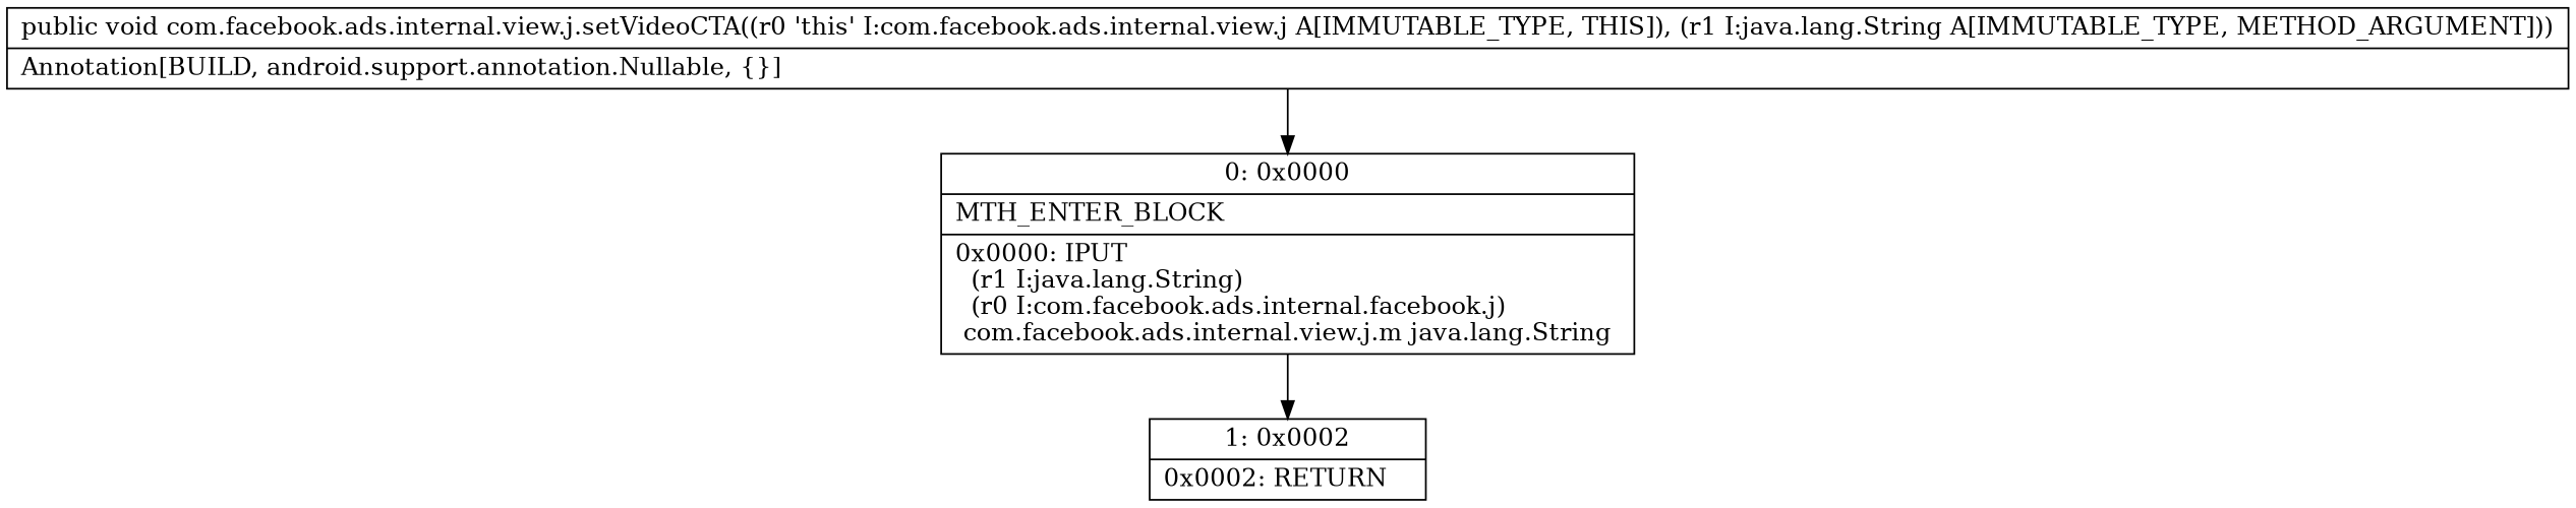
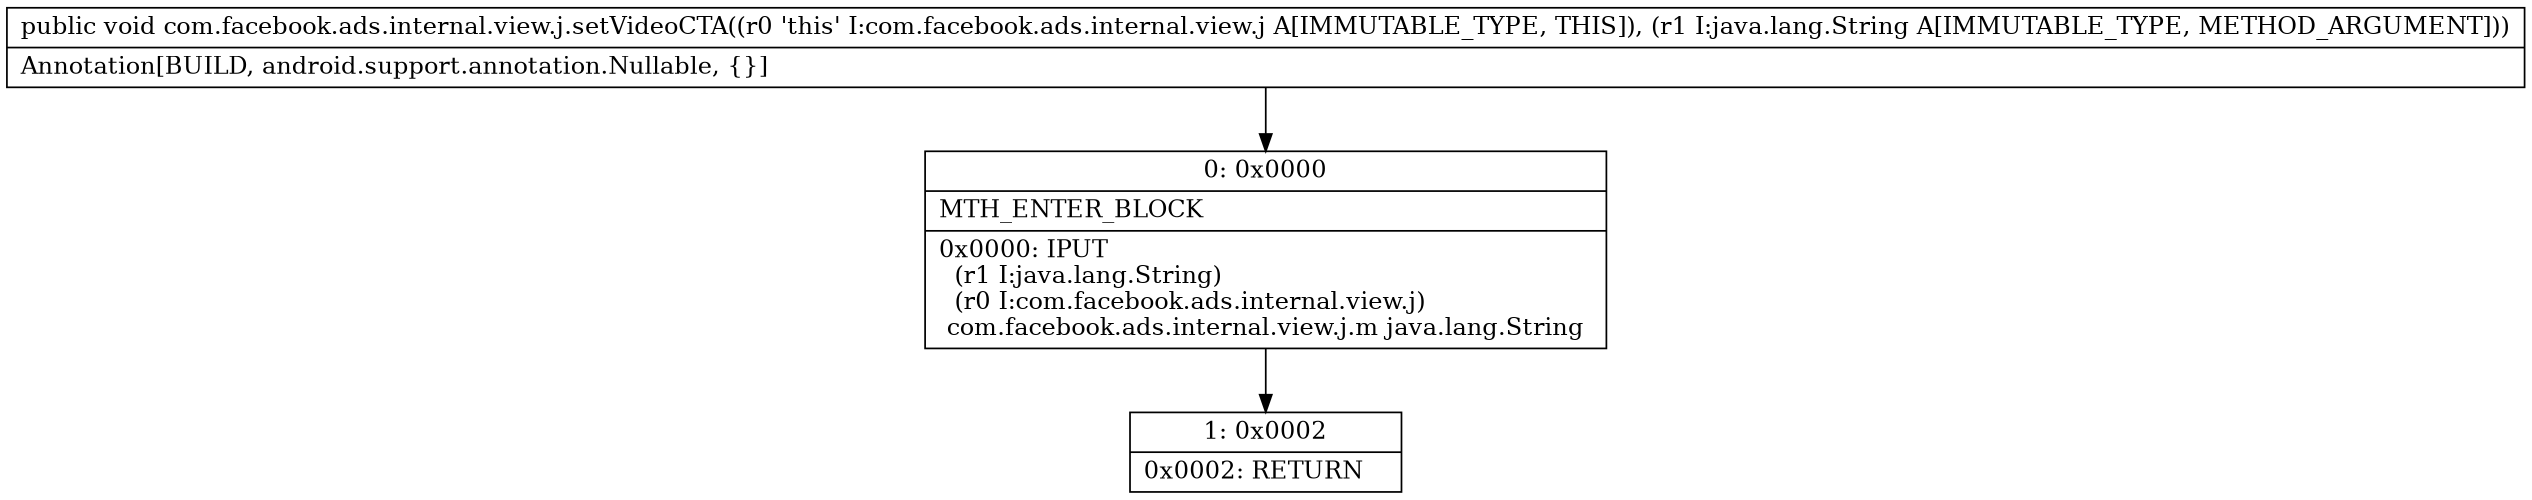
  digraph {
    node [shape=record]
-   n1 [label="{0\:\ 0x0000|MTH_ENTER_BLOCK\l|0x0000: IPUT  \l  (r1 I:java.lang.String)\l  (r0 I:com.facebook.ads.internal.facebook.j)\l com.facebook.ads.internal.view.j.m java.lang.String \l}"]
+   n1 [label="{0\:\ 0x0000|MTH_ENTER_BLOCK\l|0x0000: IPUT  \l  (r1 I:java.lang.String)\l  (r0 I:com.facebook.ads.internal.view.j)\l com.facebook.ads.internal.view.j.m java.lang.String \l}"]
    n2 [label="{1\:\ 0x0002|0x0002: RETURN   \l}"]
    n3 [label="{public void com.facebook.ads.internal.view.j.setVideoCTA((r0 'this' I:com.facebook.ads.internal.view.j A[IMMUTABLE_TYPE, THIS]), (r1 I:java.lang.String A[IMMUTABLE_TYPE, METHOD_ARGUMENT]))  | Annotation[BUILD, android.support.annotation.Nullable, \{\}]\l}"]
    n1 -> n2
    n3 -> n1
  }
